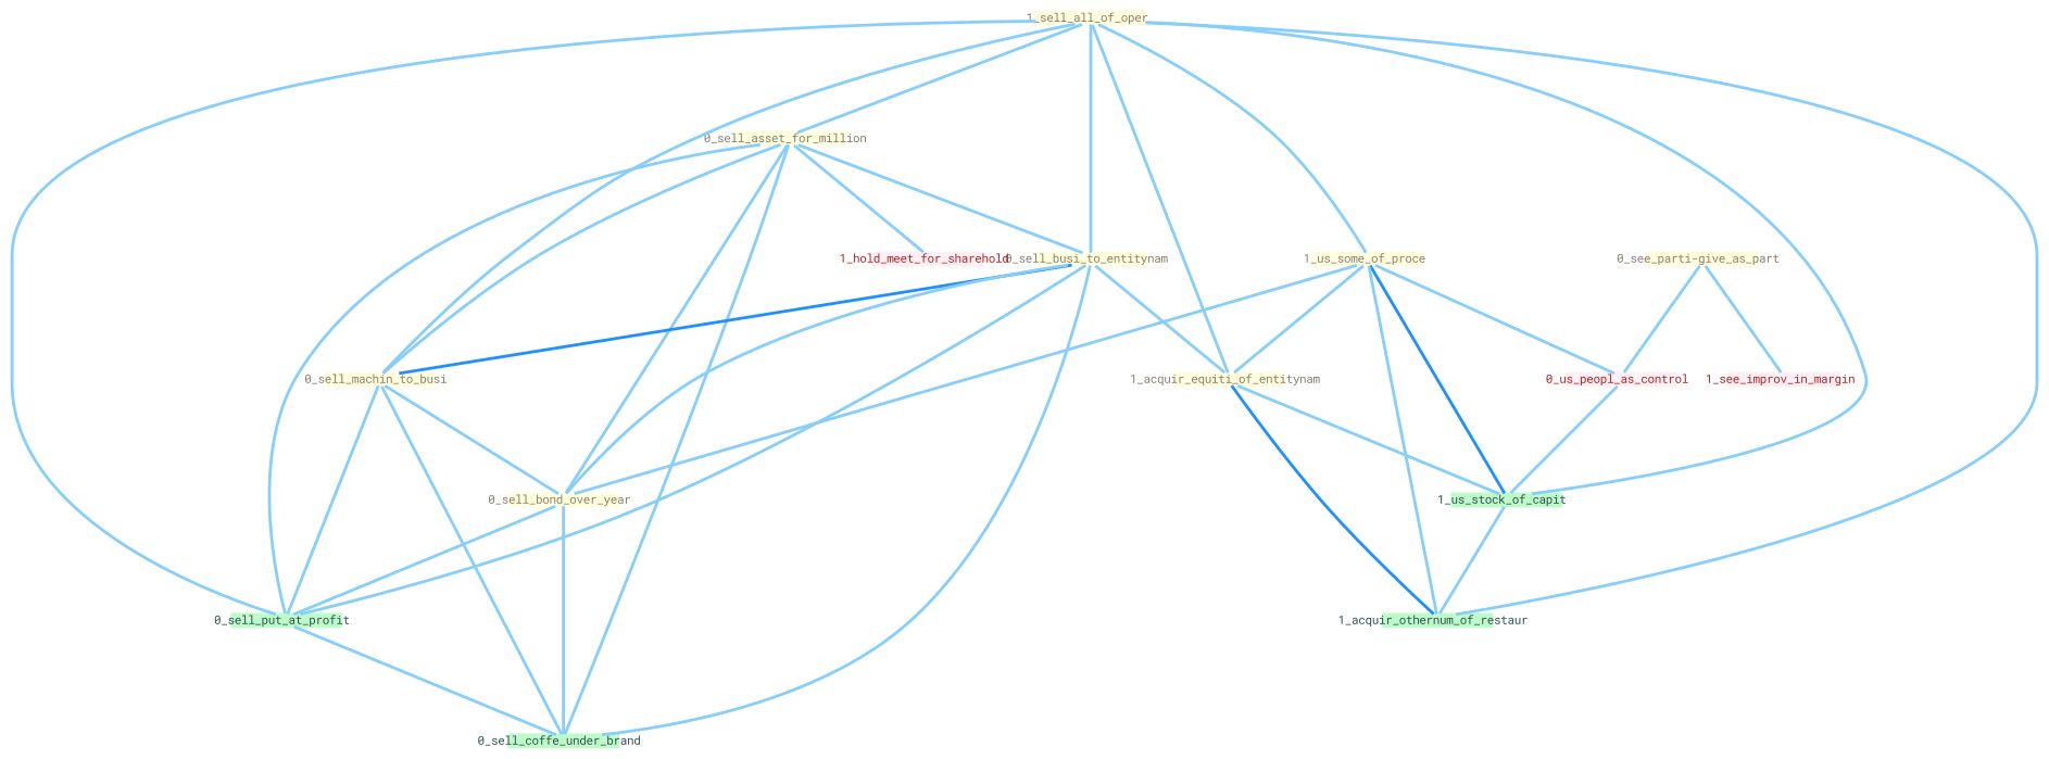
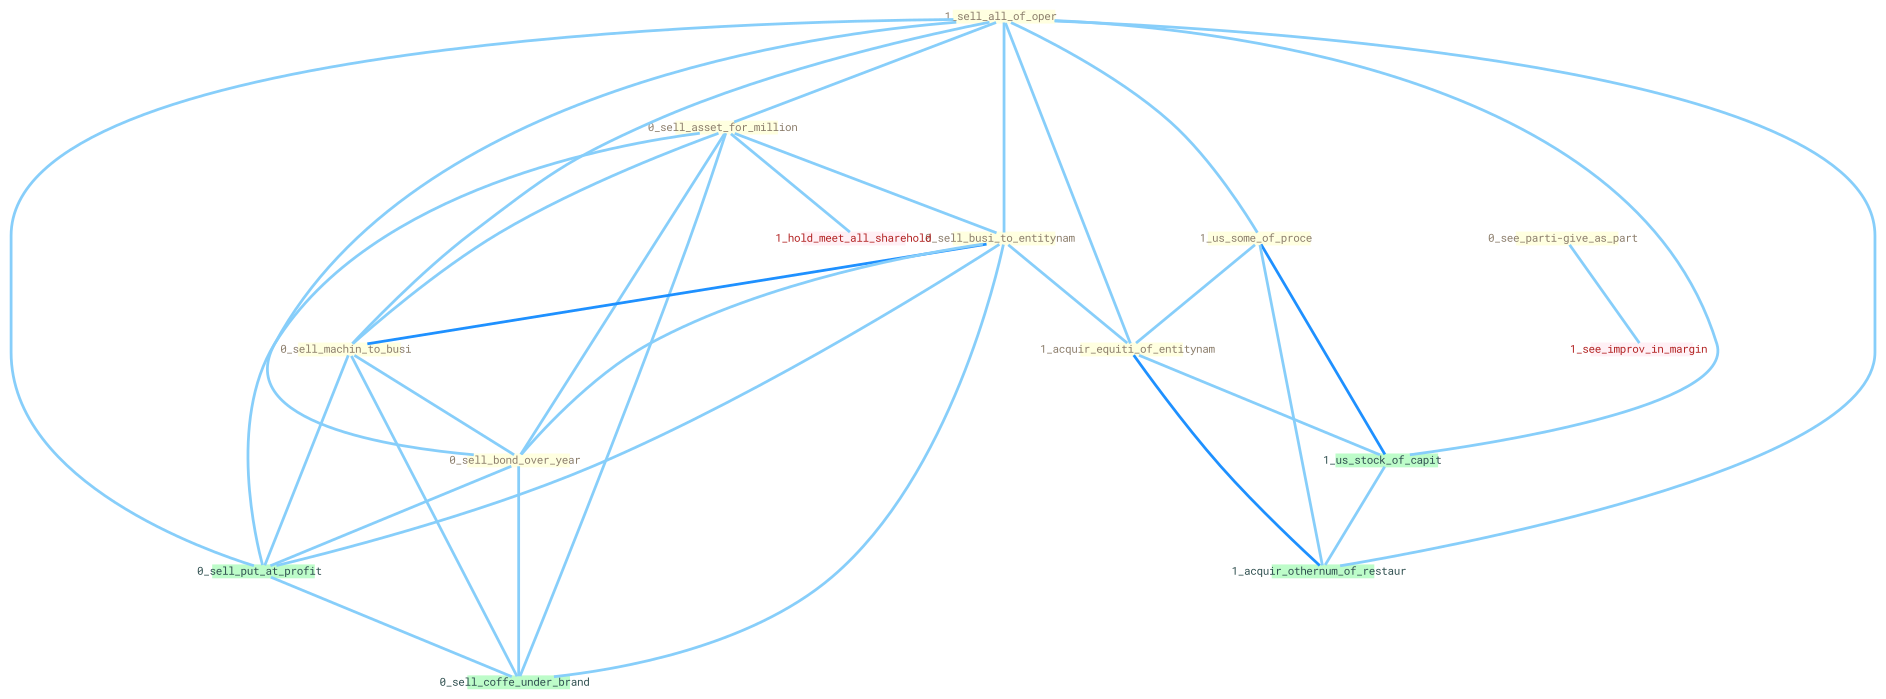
  graph {
    fontname="Roboto Mono"
    node [color="#ffffe0" fixedsize=true fontcolor="#8b7d6b" fontname="Roboto Mono" fontsize=4 shape=polygon style=filled]
    edge [color="#87cefa" fontname="Roboto Mono" w=1]
    "1_sell_all_of_oper " [height=.06 width=.5]
    "0_sell_asset_for_million " [height=.06 width=.5]
    "0_sell_busi_to_entitynam " [height=.06 width=.5]
    "0_see_parti-give_as_part " [height=.06 width=.5]
    "1_us_some_of_proce " [height=.06 width=.5]
    "1_acquir_equiti_of_entitynam " [height=.06 width=.5]
    "0_sell_machin_to_busi " [height=.06 width=.5]
    "0_sell_bond_over_year " [height=.06 width=.5]
-   "0_us_peopl_as_control " [color="#fff0f5" fontcolor="#b22222" height=.06 width=.5]
    "1_see_improv_in_margin " [color="#fff0f5" fontcolor="#b22222" height=.06 width=.5]
-   "1_hold_meet_for_sharehold " [color="#fff0f5" fontcolor="#b22222" height=.06 width=.5]
+   "1_hold_meet_for_sharehold " [color="#fff0f5" fontcolor="#b22222" height=.06 width=.5 label="1_hold_meet_all_sharehold"]
    "0_sell_put_at_profit " [color="#BDFCC9" fontcolor="#2f4f4f" height=.06 width=.5]
    "1_us_stock_of_capit " [color="#BDFCC9" fontcolor="#2f4f4f" height=.06 width=.5]
    "1_acquir_othernum_of_restaur " [color="#BDFCC9" fontcolor="#2f4f4f" height=.06 width=.5]
    "0_sell_coffe_under_brand " [color="#BDFCC9" fontcolor="#2f4f4f" height=.06 width=.5]
    subgraph sub_1 {
      "1_sell_all_of_oper "
      "0_sell_asset_for_million "
      "0_sell_busi_to_entitynam "
      "0_see_parti-give_as_part "
      "1_us_some_of_proce "
      "1_acquir_equiti_of_entitynam "
      "0_sell_machin_to_busi "
      "0_sell_bond_over_year "
    }
    subgraph sub_2 {
-     "0_us_peopl_as_control "
      "1_see_improv_in_margin "
      "1_hold_meet_for_sharehold "
    }
    "1_sell_all_of_oper " -- "0_sell_asset_for_million "
    "1_sell_all_of_oper " -- "0_sell_busi_to_entitynam "
    "1_sell_all_of_oper " -- "1_us_some_of_proce "
    "1_sell_all_of_oper " -- "1_acquir_equiti_of_entitynam "
    "1_sell_all_of_oper " -- "0_sell_machin_to_busi "
-   "1_us_some_of_proce " -- "0_sell_bond_over_year "
+   "1_sell_all_of_oper " -- "0_sell_bond_over_year "
    "1_sell_all_of_oper " -- "0_sell_put_at_profit "
    "1_sell_all_of_oper " -- "1_us_stock_of_capit "
    "1_sell_all_of_oper " -- "1_acquir_othernum_of_restaur "
    "0_sell_asset_for_million " -- "0_sell_busi_to_entitynam "
    "0_sell_asset_for_million " -- "0_sell_machin_to_busi "
    "0_sell_asset_for_million " -- "0_sell_bond_over_year "
    "0_sell_asset_for_million " -- "1_hold_meet_for_sharehold "
    "0_sell_asset_for_million " -- "0_sell_put_at_profit "
    "0_sell_asset_for_million " -- "0_sell_coffe_under_brand "
    "0_sell_busi_to_entitynam " -- "1_acquir_equiti_of_entitynam "
    "0_sell_busi_to_entitynam " -- "0_sell_machin_to_busi " [color="#1e90ff" w=2]
    "0_sell_busi_to_entitynam " -- "0_sell_bond_over_year "
    "0_sell_busi_to_entitynam " -- "0_sell_put_at_profit "
    "0_sell_busi_to_entitynam " -- "0_sell_coffe_under_brand "
-   "0_see_parti-give_as_part " -- "0_us_peopl_as_control "
    "0_see_parti-give_as_part " -- "1_see_improv_in_margin "
    "1_us_some_of_proce " -- "1_acquir_equiti_of_entitynam "
-   "1_us_some_of_proce " -- "0_us_peopl_as_control "
    "1_us_some_of_proce " -- "1_us_stock_of_capit " [color="#1e90ff" w=2]
    "1_us_some_of_proce " -- "1_acquir_othernum_of_restaur "
    "1_acquir_equiti_of_entitynam " -- "1_us_stock_of_capit "
    "1_acquir_equiti_of_entitynam " -- "1_acquir_othernum_of_restaur " [color="#1e90ff" w=2]
    "0_sell_machin_to_busi " -- "0_sell_bond_over_year "
    "0_sell_machin_to_busi " -- "0_sell_put_at_profit "
    "0_sell_machin_to_busi " -- "0_sell_coffe_under_brand "
    "0_sell_bond_over_year " -- "0_sell_put_at_profit "
    "0_sell_bond_over_year " -- "0_sell_coffe_under_brand "
-   "0_us_peopl_as_control " -- "1_us_stock_of_capit "
    "0_sell_put_at_profit " -- "0_sell_coffe_under_brand "
    "1_us_stock_of_capit " -- "1_acquir_othernum_of_restaur "
  }
